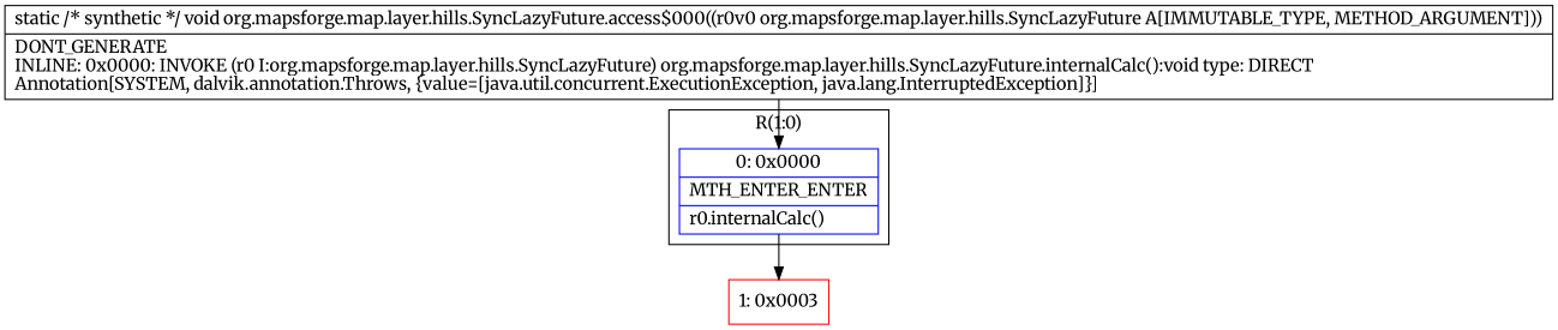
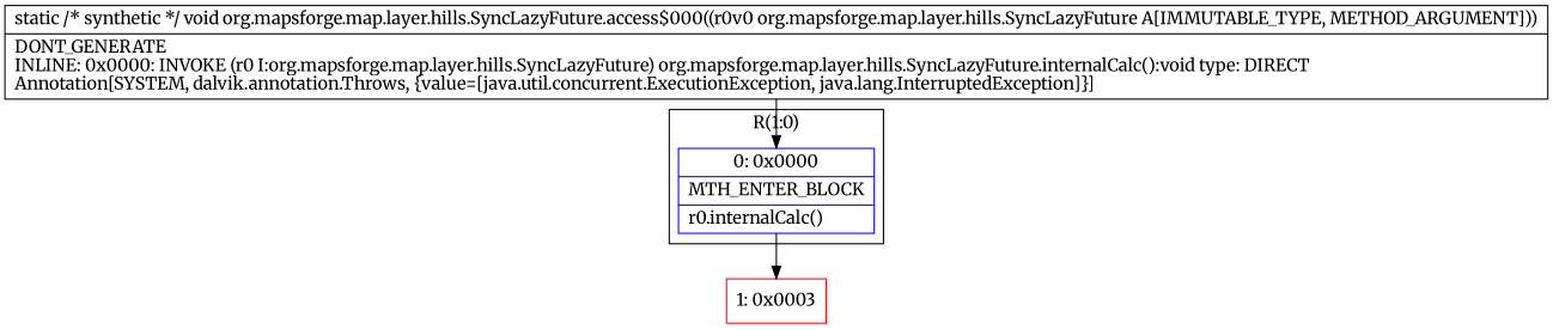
  digraph {
    fontname=Merriweather
    node [shape=record fontname=Merriweather]
    edge [fontname=Merriweather]
-   n1 [color=blue label="{0\:\ 0x0000|MTH_ENTER_ENTER\l|r0.internalCalc()\l}"]
+   n1 [color=blue label="{0\:\ 0x0000|MTH_ENTER_BLOCK\l|r0.internalCalc()\l}"]
    n2 [color=red label="{1\:\ 0x0003}"]
    n3 [label="{static \/* synthetic *\/ void org.mapsforge.map.layer.hills.SyncLazyFuture.access$000((r0v0 org.mapsforge.map.layer.hills.SyncLazyFuture A[IMMUTABLE_TYPE, METHOD_ARGUMENT]))  | DONT_GENERATE\lINLINE: 0x0000: INVOKE  (r0 I:org.mapsforge.map.layer.hills.SyncLazyFuture) org.mapsforge.map.layer.hills.SyncLazyFuture.internalCalc():void type: DIRECT\lAnnotation[SYSTEM, dalvik.annotation.Throws, \{value=[java.util.concurrent.ExecutionException, java.lang.InterruptedException]\}]\l}"]
    subgraph cluster_1 {
      label="R(1:0)"
      n1
    }
    n1 -> n2
    n3 -> n1
  }
